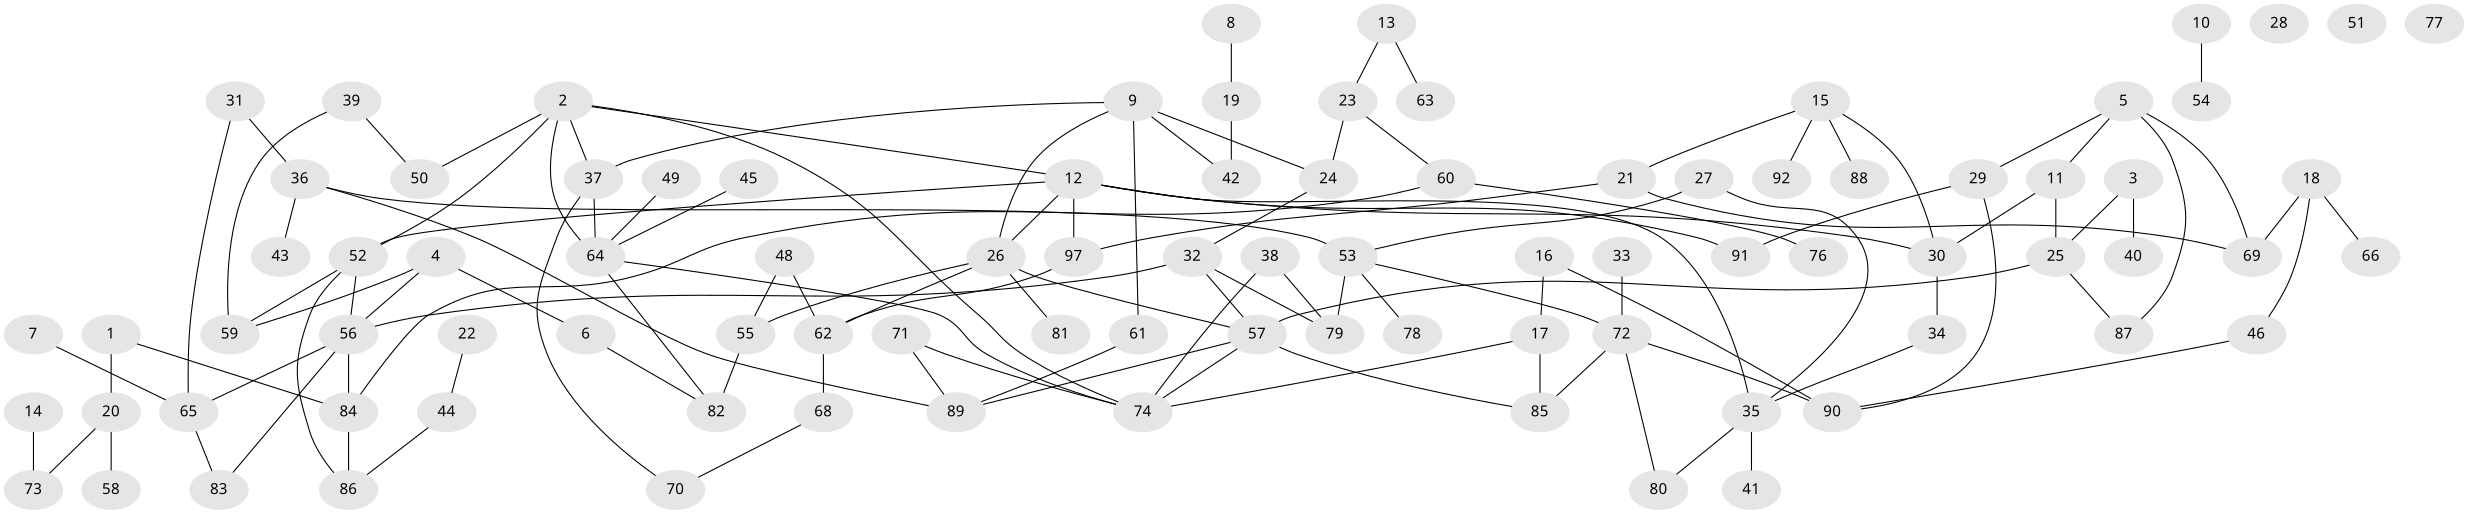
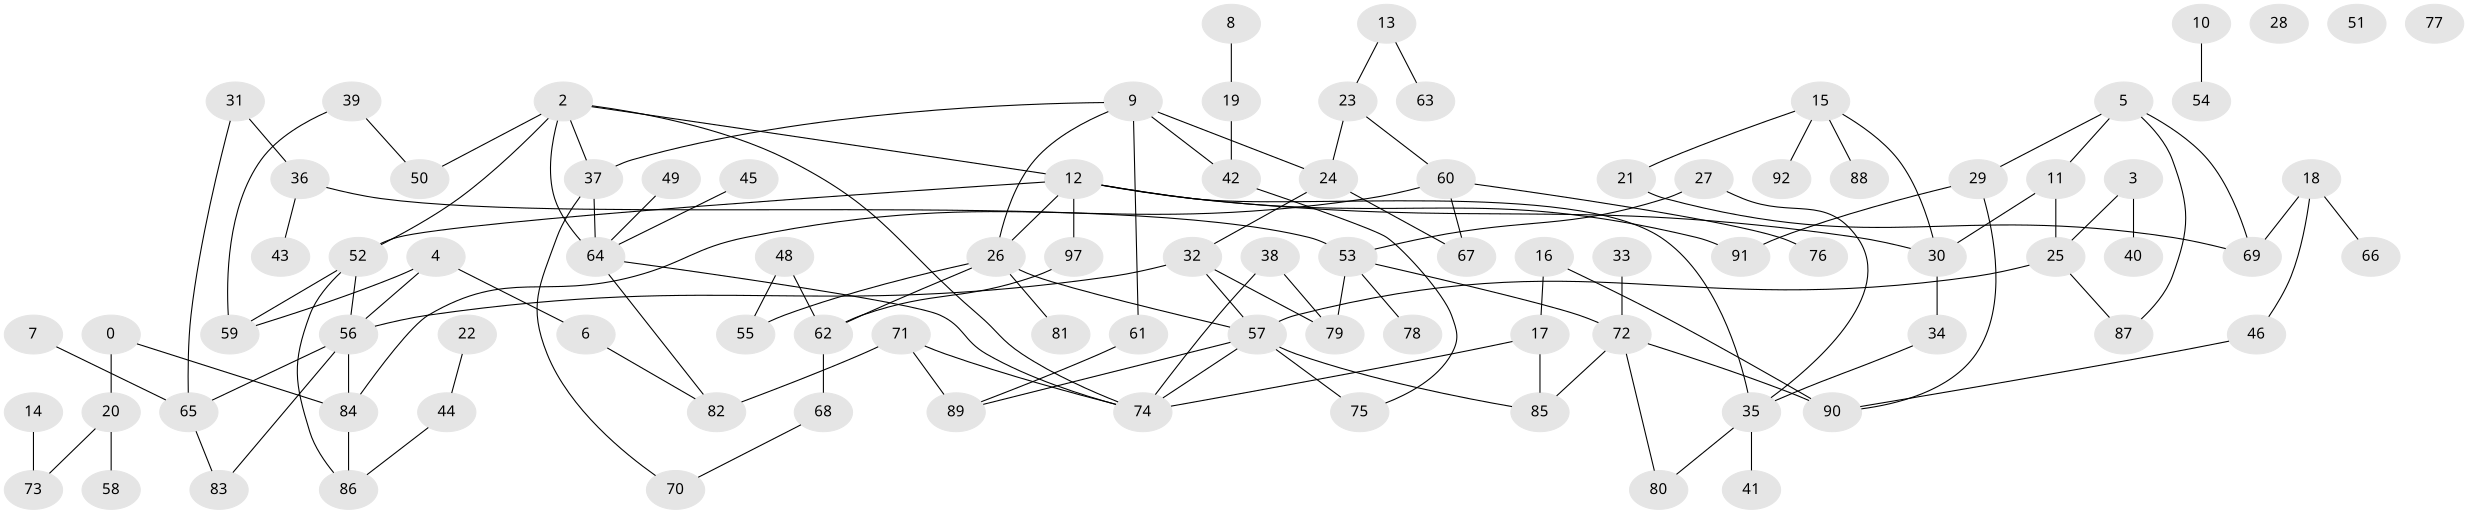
  graph {
    fontname="Noto Sans"
    node [color=gray90 fontname="Noto Sans" style=filled]
    edge [fontname="Noto Sans"]
-   1
+   1 [label=0]
    20
    84
    73
    58
    86
    2
    12
    37
    50
    52
    64
    74
    26
    30
    35
    n17 [label=97]
    91
    70
    56
    59
    82
    3
    25
    40
    87
    57
    4
    6
    65
    83
    5
    11
    29
    69
    90
    7
    8
    19
    42
    9
    24
    61
    32
+   67
    55
    62
    81
+   75
    89
    10
    54
    34
    41
    80
    13
    23
    63
    60
    14
    15
    21
    88
    92
    16
    17
    85
    18
    46
    66
    22
    44
    76
    79
    68
    27
    53
    72
    78
    28
    31
    36
    43
    33
    38
    39
    45
    48
    49
    51
    71
    77
    1 -- 20
    1 -- 84
    20 -- 73
    20 -- 58
    84 -- 86
    2 -- 12
    2 -- 37
    2 -- 50
    2 -- 52
    2 -- 64
    2 -- 74
    12 -- 52
    12 -- 26
    12 -- 30
    12 -- 35
    12 -- n17
    12 -- 91
    37 -- 64
    37 -- 70
    52 -- 86
    52 -- 56
    52 -- 59
    64 -- 74
    64 -- 82
    26 -- 57
    26 -- 55
    26 -- 62
    26 -- 81
    30 -- 34
    35 -- 41
    35 -- 80
    n17 -- 62
    56 -- 84
    56 -- 65
    56 -- 83
    3 -- 25
    3 -- 40
    25 -- 87
    25 -- 57
    57 -- 74
+   57 -- 75
    57 -- 89
    57 -- 85
    4 -- 56
    4 -- 59
    4 -- 6
    6 -- 82
    65 -- 83
    5 -- 87
    5 -- 11
    5 -- 29
    5 -- 69
    11 -- 30
    11 -- 25
    29 -- 91
    29 -- 90
    7 -- 65
    8 -- 19
    19 -- 42
+   42 -- 75
    9 -- 37
    9 -- 26
    9 -- 42
    9 -- 24
    9 -- 61
    24 -- 32
+   24 -- 67
    61 -- 89
    32 -- 56
    32 -- 57
    32 -- 79
-   55 -- 82
+   71 -- 82
    62 -- 68
    10 -- 54
    34 -- 35
    13 -- 23
    13 -- 63
    23 -- 24
    23 -- 60
    60 -- 84
+   60 -- 67
    60 -- 76
    14 -- 73
    15 -- 30
    15 -- 21
    15 -- 88
    15 -- 92
-   21 -- n17
    21 -- 69
    16 -- 90
    16 -- 17
    17 -- 74
    17 -- 85
    18 -- 69
    18 -- 46
    18 -- 66
    46 -- 90
    22 -- 44
    44 -- 86
    68 -- 70
    27 -- 35
    27 -- 53
    53 -- 79
    53 -- 72
    53 -- 78
    72 -- 90
    72 -- 80
    72 -- 85
    31 -- 65
    31 -- 36
-   36 -- 89
    36 -- 53
    36 -- 43
    33 -- 72
    38 -- 74
    38 -- 79
    39 -- 50
    39 -- 59
    45 -- 64
    48 -- 55
    48 -- 62
    49 -- 64
    71 -- 74
    71 -- 89
  }
